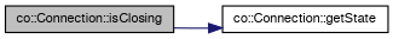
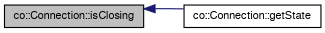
  digraph {
    rankdir=LR
    node [color=black fontname=FreeSans fontsize=10 shape=record style=filled]
    n1 [fillcolor=grey75 fontcolor=black height=0.2 label="co::Connection::isClosing" width=0.4]
    n2 [fillcolor=white height=0.2 label="co::Connection::getState" width=0.4]
-   n1 -> n2 [color=midnightblue fontname=FreeSans fontsize=10 labelfontname=FreeSans labelfontsize=10 style=solid]
+   n2 -> n1 [color=midnightblue fontname=FreeSans fontsize=10 labelfontname=FreeSans labelfontsize=10 style=solid]
  }
